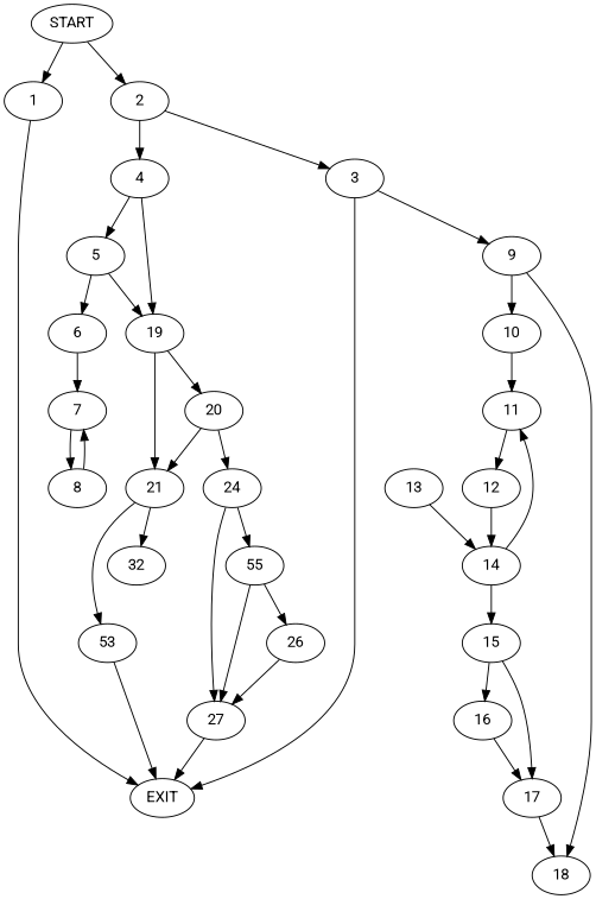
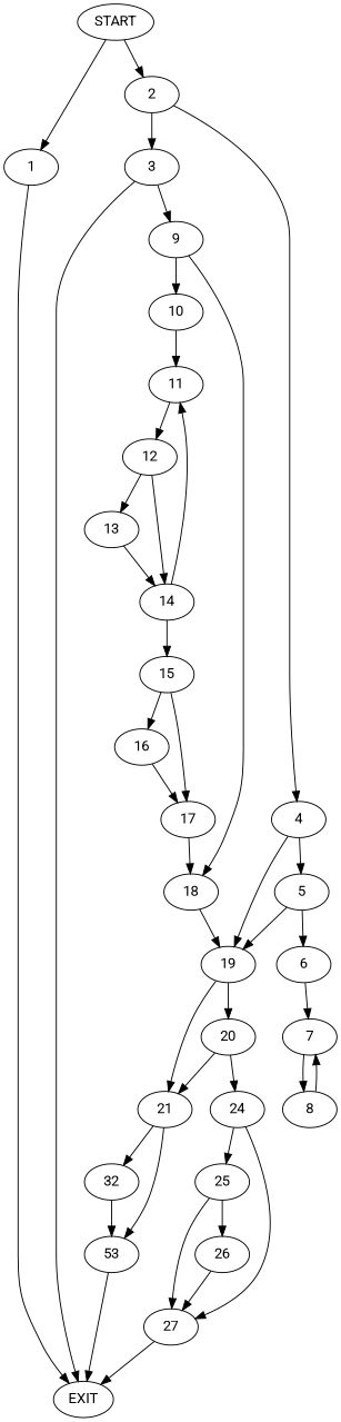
  digraph {
    fontname=Roboto
    node [fontname=Roboto]
    edge [fontname=Roboto]
    n1 [label=START]
    1
    2
    n4 [label=EXIT]
    3
    4
    9
    5
    19
    6
    20
    21
    7
    8
    10
    18
    11
    12
    13
    14
    15
    16
    17
    24
    n25 [label=32]
    n26 [label=53]
-   25 [label=55]
+   25
    27
    26
    n1 -> 1
    n1 -> 2
    1 -> n4
    2 -> 3
    2 -> 4
    3 -> n4
    3 -> 9
    4 -> 5
    4 -> 19
    9 -> 10
    9 -> 18
    5 -> 19
    5 -> 6
    19 -> 20
    19 -> 21
    6 -> 7
    20 -> 21
    20 -> 24
    21 -> n25
    21 -> n26
    7 -> 8
    8 -> 7
    10 -> 11
+   18 -> 19
    11 -> 12
+   12 -> 13
    12 -> 14
    13 -> 14
    14 -> 11
    14 -> 15
    15 -> 16
    15 -> 17
    16 -> 17
    17 -> 18
    24 -> 25
    24 -> 27
+   n25 -> n26
    n26 -> n4
    25 -> 27
    25 -> 26
    27 -> n4
    26 -> 27
  }
